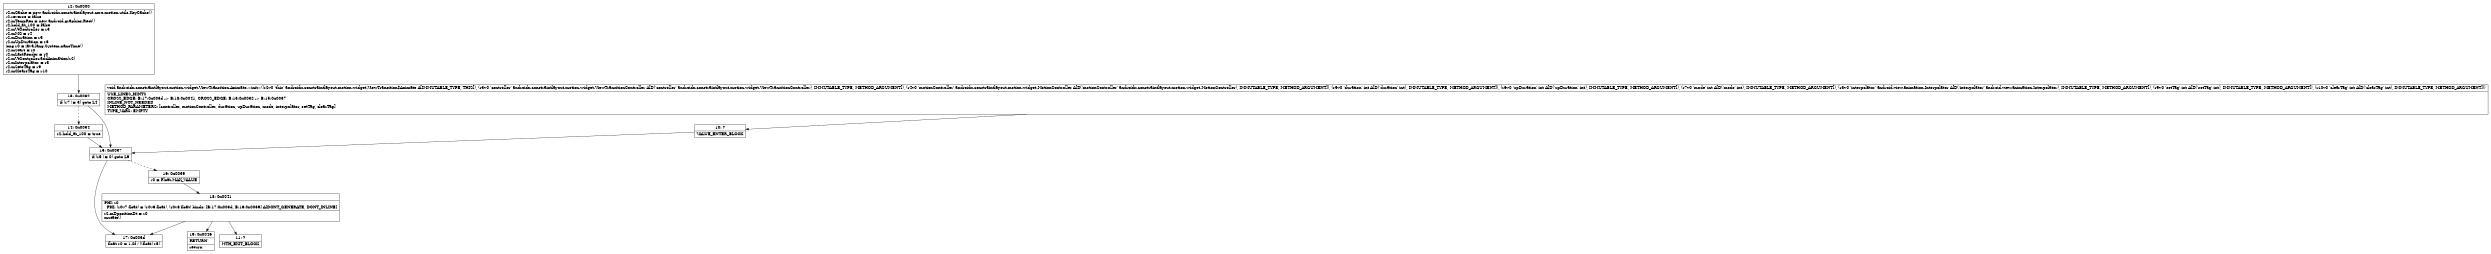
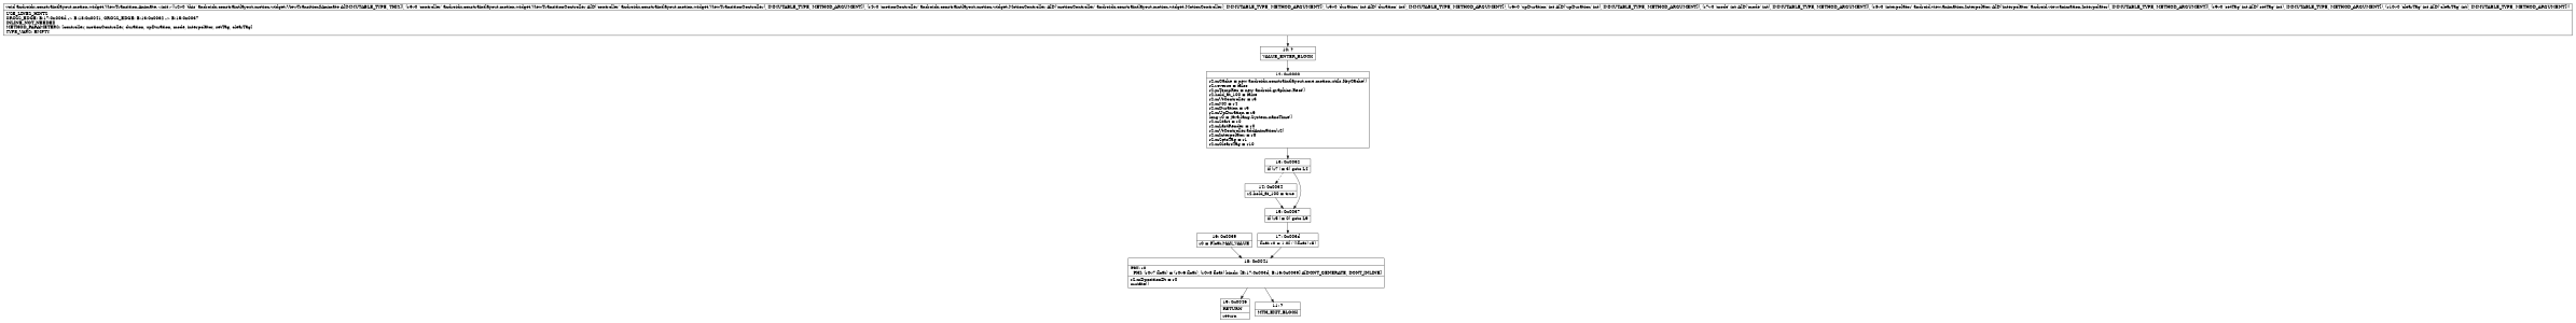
  digraph {
    node [shape=record]
    n1 [label="{10\:\ ?|VALUE_ENTER_BLOCK\l}"]
-   n2 [label="{12\:\ 0x0000|r2.mCache = new androidx.constraintlayout.core.motion.utils.KeyCache()\lr2.reverse = false\lr2.mTempRec = new android.graphics.Rect()\lr2.hold_at_100 = false\lr2.mVtController = r3\lr2.mMC = r4\lr2.mDuration = r5\lr2.mUpDuration = r6\llong r0 = java.lang.System.nanoTime()\lr2.mStart = r0\lr2.mLastRender = r0\lr2.mVtController.addAnimation(r2)\lr2.mInterpolator = r8\lr2.mSetsTag = r9\lr2.mClearsTag = r10\l}"]
+   n2 [label="{12\:\ 0x0000|r2.mCache = new androidx.constraintlayout.core.motion.utils.KeyCache()\lr2.reverse = false\lr2.mTempRec = new android.graphics.Rect()\lr2.hold_at_100 = false\lr2.mVtController = r3\lr2.mMC = r4\lr2.mDuration = r5\lr2.mUpDuration = r6\llong r0 = java.lang.System.nanoTime()\lr2.mStart = r0\lr2.mLastRender = r0\lr2.mVtController.addAnimation(r2)\lr2.mInterpolator = r8\lr2.mSetsTag = r1\lr2.mClearsTag = r10\l}"]
    n3 [label="{13\:\ 0x0032|if (r7 != 3) goto L4\l}"]
    n4 [label="{14\:\ 0x0034|r2.hold_at_100 = true\l}"]
    n5 [label="{15\:\ 0x0037|if (r5 != 0) goto L9\l}"]
    n6 [label="{16\:\ 0x0039|r0 = Float.MAX_VALUE\l}"]
    n7 [label="{17\:\ 0x003d|float r0 = 1.0f \/ ((float) r5)\l}"]
    n8 [label="{18\:\ 0x0041|PHI: r0 \l  PHI: (r0v7 float) = (r0v6 float), (r0v8 float) binds: [B:17:0x003d, B:16:0x0039] A[DONT_GENERATE, DONT_INLINE]\l|r2.mDpositionDt = r0\lmutate()\l}"]
    n9 [label="{19\:\ 0x0046|RETURN\l|return\l}"]
    n10 [label="{11\:\ ?|MTH_EXIT_BLOCK\l}"]
    n11 [label="{void androidx.constraintlayout.motion.widget.ViewTransition.Animate.\<init\>((r2v0 'this' androidx.constraintlayout.motion.widget.ViewTransition$Animate A[IMMUTABLE_TYPE, THIS]), (r3v0 'controller' androidx.constraintlayout.motion.widget.ViewTransitionController A[D('controller' androidx.constraintlayout.motion.widget.ViewTransitionController), IMMUTABLE_TYPE, METHOD_ARGUMENT]), (r4v0 'motionController' androidx.constraintlayout.motion.widget.MotionController A[D('motionController' androidx.constraintlayout.motion.widget.MotionController), IMMUTABLE_TYPE, METHOD_ARGUMENT]), (r5v0 'duration' int A[D('duration' int), IMMUTABLE_TYPE, METHOD_ARGUMENT]), (r6v0 'upDuration' int A[D('upDuration' int), IMMUTABLE_TYPE, METHOD_ARGUMENT]), (r7v0 'mode' int A[D('mode' int), IMMUTABLE_TYPE, METHOD_ARGUMENT]), (r8v0 'interpolator' android.view.animation.Interpolator A[D('interpolator' android.view.animation.Interpolator), IMMUTABLE_TYPE, METHOD_ARGUMENT]), (r9v0 'setTag' int A[D('setTag' int), IMMUTABLE_TYPE, METHOD_ARGUMENT]), (r10v0 'clearTag' int A[D('clearTag' int), IMMUTABLE_TYPE, METHOD_ARGUMENT]))  | USE_LINES_HINTS\lCROSS_EDGE: B:17:0x003d \-\> B:18:0x0041, CROSS_EDGE: B:13:0x0032 \-\> B:15:0x0037\lINLINE_NOT_NEEDED\lMETHOD_PARAMETERS: [controller, motionController, duration, upDuration, mode, interpolator, setTag, clearTag]\lTYPE_VARS: EMPTY\l}"]
-   n1 -> n5
+   n1 -> n2
    n2 -> n3
    n3 -> n4 [style=dashed]
    n3 -> n5
    n4 -> n5
-   n5 -> n6 [style=dashed]
    n5 -> n7
    n6 -> n8
-   n8 -> n7
+   n7 -> n8
    n8 -> n9
    n8 -> n10
    n11 -> n1
  }
